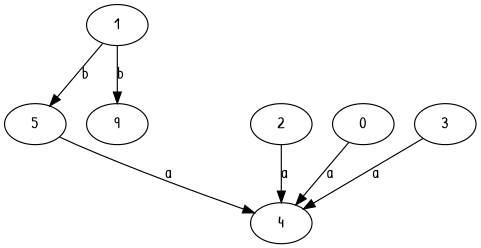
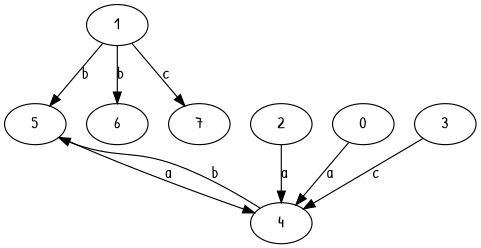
  strict digraph {
    fontname="Patrick Hand"
    node [fontname="Patrick Hand"]
    edge [fontname="Patrick Hand"]
    1
    5
-   6 [label=9]
+   6
+   7
    4
    2
    0
    3
    1 -> 5 [label=b]
    1 -> 6 [label=b]
+   1 -> 7 [label=c]
    5 -> 4 [label=a]
+   4 -> 5 [label=b]
    2 -> 4 [label=a]
    0 -> 4 [label=a]
-   3 -> 4 [label=a]
+   3 -> 4 [label=c]
  }
